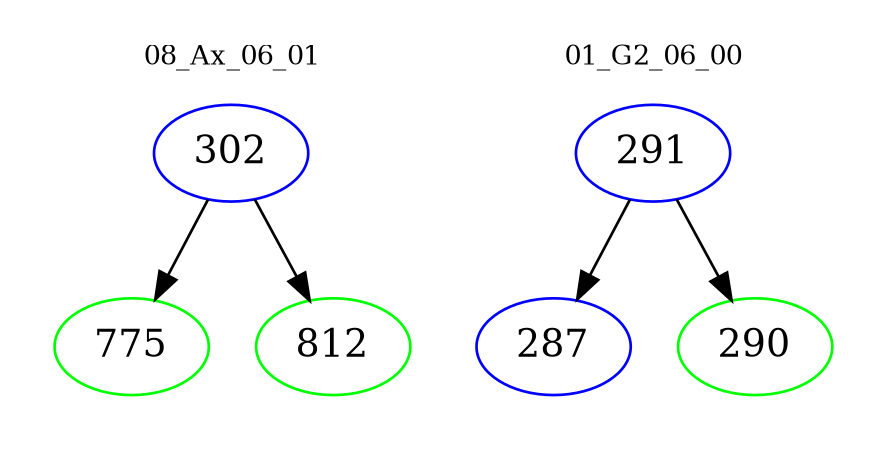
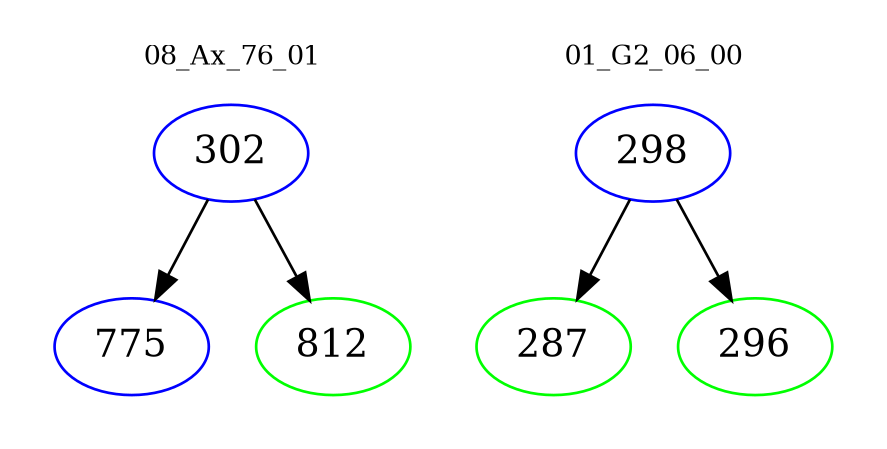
  digraph {
    node [color=blue]
    edge [color=black]
    n1 [label=302]
-   n2 [color=green label=775]
+   n2 [label=775]
    n3 [color=green label=812]
-   n4 [label=291]
-   n5 [label=287]
-   n6 [color=green label=290]
+   n4 [label=298]
+   n5 [color=green label=287]
+   n6 [color=green label=296]
    subgraph cluster_1 {
      color=white
      fontsize=10
-     label="08_Ax_06_01"
+     label="08_Ax_76_01"
      n1
      n2
      n3
    }
    subgraph cluster_2 {
      color=white
      fontsize=10
      label="01_G2_06_00"
      n4
      n5
      n6
    }
    n1 -> n2
    n1 -> n3
    n4 -> n5
    n4 -> n6
  }
